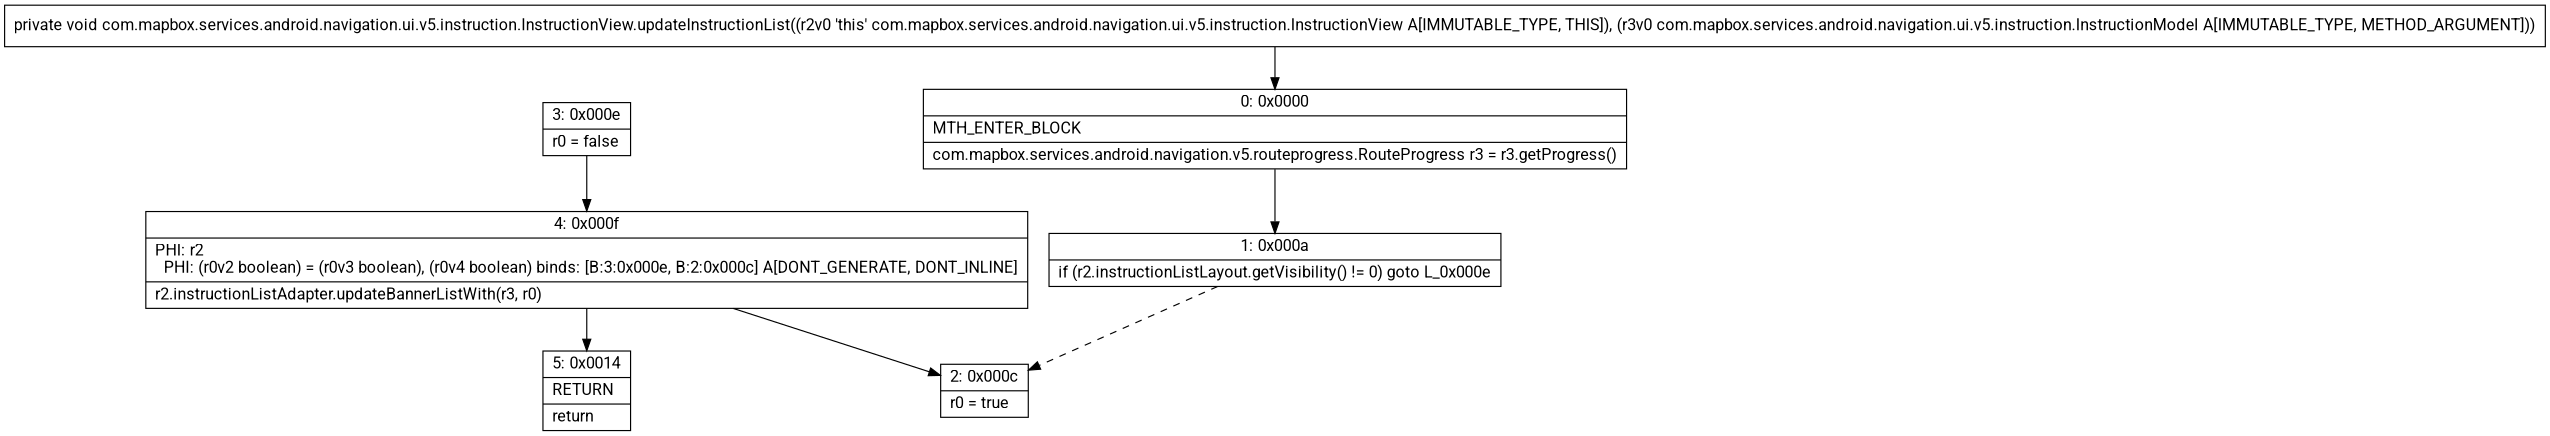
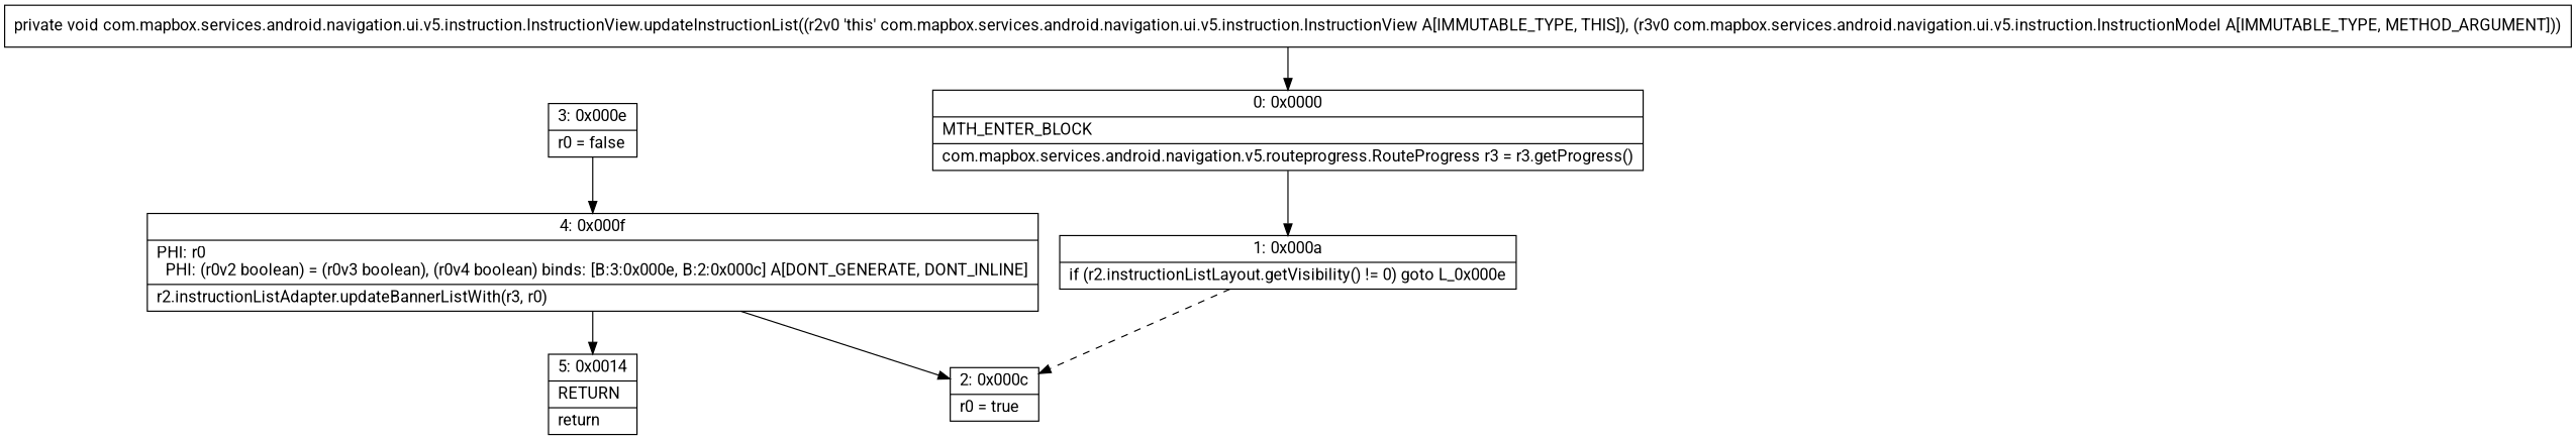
  digraph {
    fontname=Roboto
    node [fontname=Roboto shape=record]
    edge [fontname=Roboto]
    n1 [label="{0\:\ 0x0000|MTH_ENTER_BLOCK\l|com.mapbox.services.android.navigation.v5.routeprogress.RouteProgress r3 = r3.getProgress()\l}"]
    n2 [label="{1\:\ 0x000a|if (r2.instructionListLayout.getVisibility() != 0) goto L_0x000e\l}"]
    n3 [label="{2\:\ 0x000c|r0 = true\l}"]
    n4 [label="{3\:\ 0x000e|r0 = false\l}"]
-   n5 [label="{4\:\ 0x000f|PHI: r2 \l  PHI: (r0v2 boolean) = (r0v3 boolean), (r0v4 boolean) binds: [B:3:0x000e, B:2:0x000c] A[DONT_GENERATE, DONT_INLINE]\l|r2.instructionListAdapter.updateBannerListWith(r3, r0)\l}"]
+   n5 [label="{4\:\ 0x000f|PHI: r0 \l  PHI: (r0v2 boolean) = (r0v3 boolean), (r0v4 boolean) binds: [B:3:0x000e, B:2:0x000c] A[DONT_GENERATE, DONT_INLINE]\l|r2.instructionListAdapter.updateBannerListWith(r3, r0)\l}"]
    n6 [label="{5\:\ 0x0014|RETURN\l|return\l}"]
    n7 [label="{private void com.mapbox.services.android.navigation.ui.v5.instruction.InstructionView.updateInstructionList((r2v0 'this' com.mapbox.services.android.navigation.ui.v5.instruction.InstructionView A[IMMUTABLE_TYPE, THIS]), (r3v0 com.mapbox.services.android.navigation.ui.v5.instruction.InstructionModel A[IMMUTABLE_TYPE, METHOD_ARGUMENT])) }"]
    n1 -> n2
    n2 -> n3 [style=dashed]
    n4 -> n5
    n5 -> n3
    n5 -> n6
    n7 -> n1
  }
